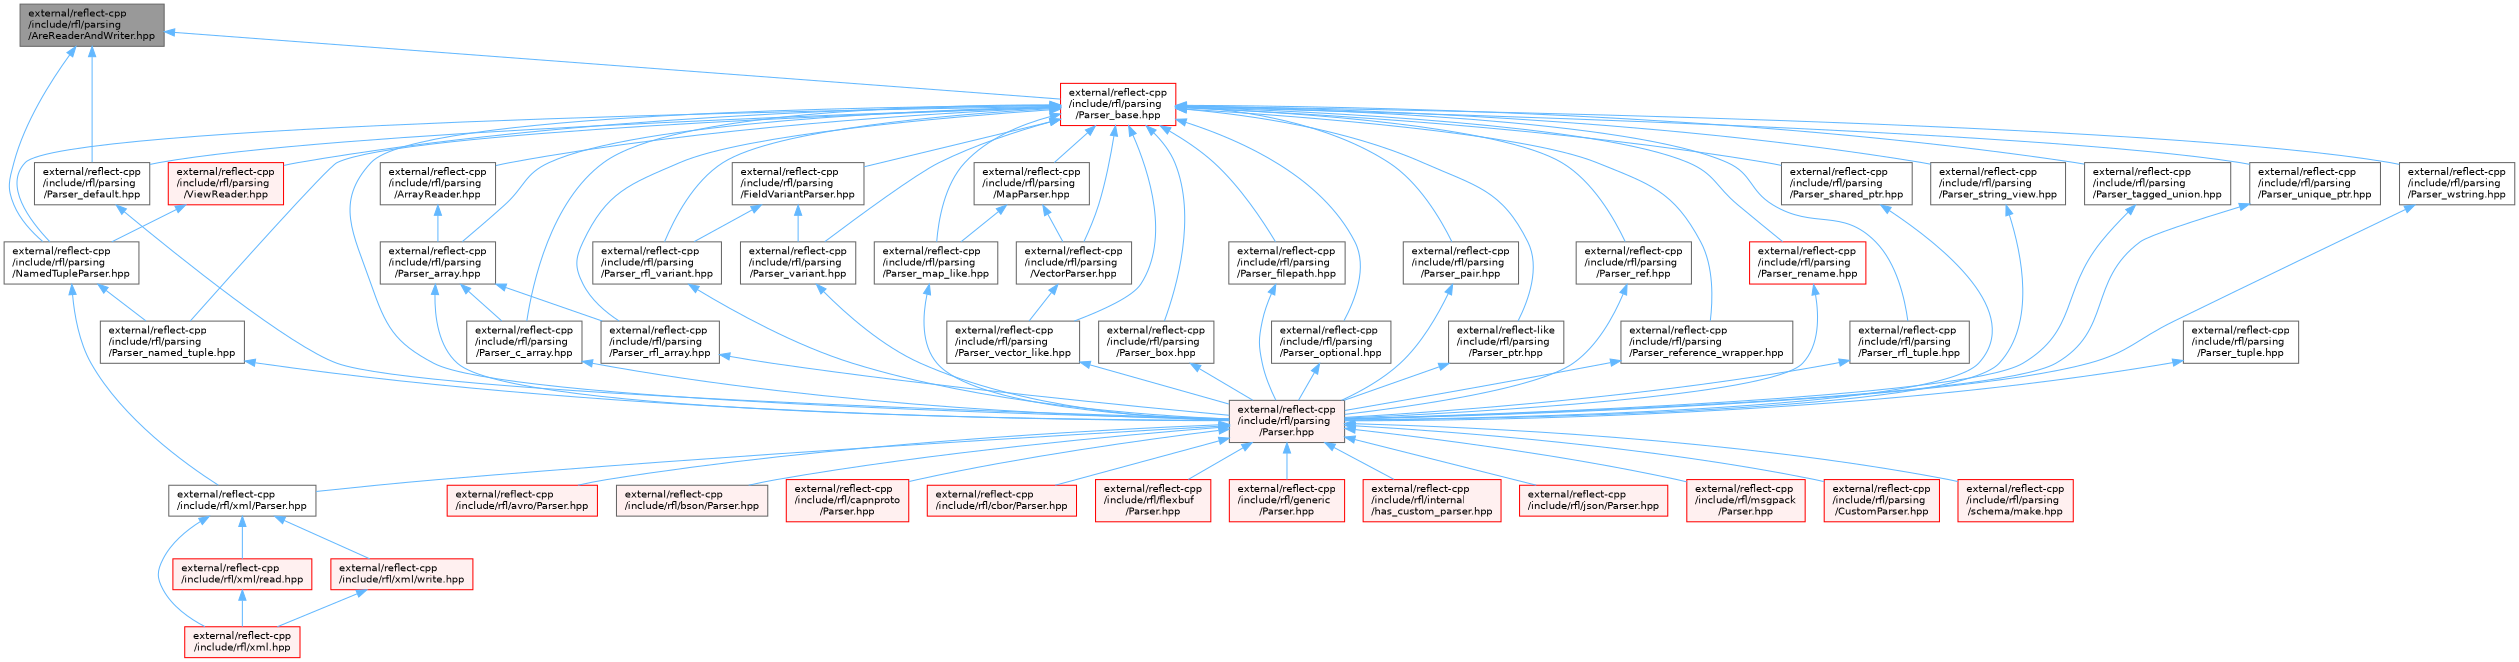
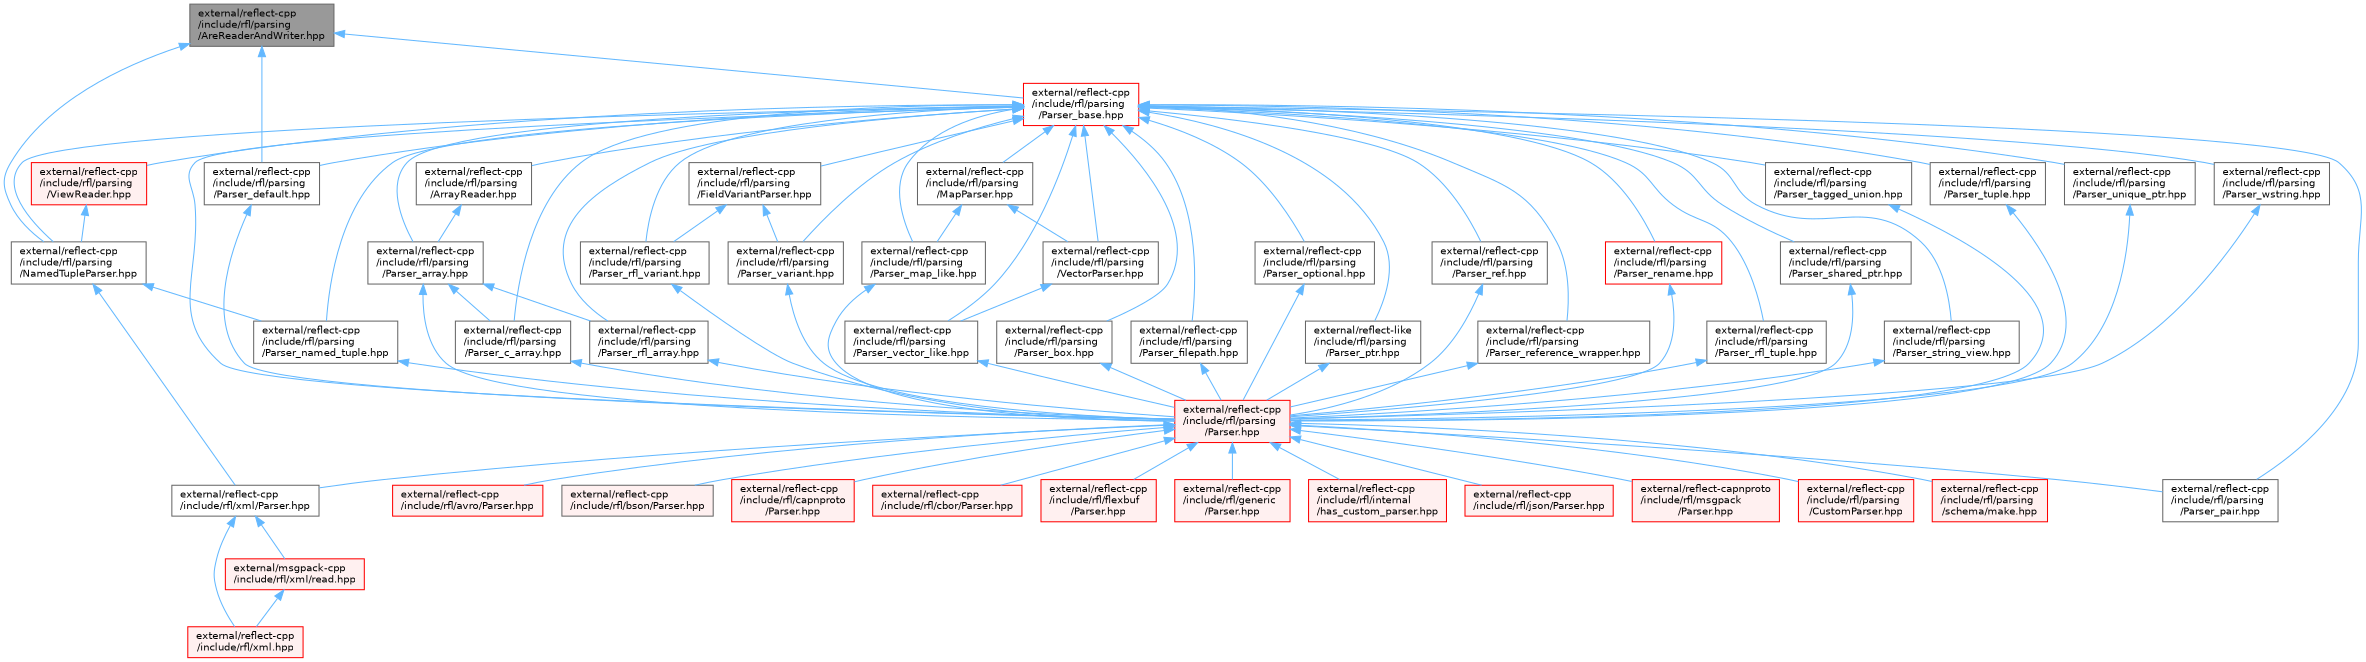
  digraph {
    node [color=grey40 fillcolor=white fontname=Helvetica fontsize=10 shape=box style=filled]
    edge [color=steelblue1 dir=back fontname=Helvetica fontsize=10 labelfontname=Helvetica labelfontsize=10 style=solid]
    n1 [color=gray40 fillcolor=grey60 fontcolor=black height=0.2 label="external/reflect-cpp\l/include/rfl/parsing\l/AreReaderAndWriter.hpp" width=0.4]
    n2 [height=0.2 label="external/reflect-cpp\l/include/rfl/parsing\l/NamedTupleParser.hpp" width=0.4]
    n3 [color=red height=0.2 label="external/reflect-cpp\l/include/rfl/parsing\l/Parser_base.hpp" width=0.4]
    n4 [height=0.2 label="external/reflect-cpp\l/include/rfl/parsing\l/Parser_default.hpp" width=0.4]
    n5 [height=0.2 label="external/reflect-cpp\l/include/rfl/parsing\l/Parser_named_tuple.hpp" width=0.4]
    n6 [height=0.2 label="external/reflect-cpp\l/include/rfl/xml/Parser.hpp" width=0.4]
-   n7 [fillcolor="#FFF0F0" height=0.2 label="external/reflect-cpp\l/include/rfl/parsing\l/Parser.hpp" width=0.4]
+   n7 [color=red fillcolor="#FFF0F0" height=0.2 label="external/reflect-cpp\l/include/rfl/parsing\l/Parser.hpp" width=0.4]
    n8 [height=0.2 label="external/reflect-cpp\l/include/rfl/parsing\l/ArrayReader.hpp" width=0.4]
    n9 [height=0.2 label="external/reflect-cpp\l/include/rfl/parsing\l/Parser_array.hpp" width=0.4]
    n10 [height=0.2 label="external/reflect-cpp\l/include/rfl/parsing\l/Parser_c_array.hpp" width=0.4]
    n11 [height=0.2 label="external/reflect-cpp\l/include/rfl/parsing\l/Parser_rfl_array.hpp" width=0.4]
    n12 [height=0.2 label="external/reflect-cpp\l/include/rfl/parsing\l/FieldVariantParser.hpp" width=0.4]
    n13 [height=0.2 label="external/reflect-cpp\l/include/rfl/parsing\l/Parser_rfl_variant.hpp" width=0.4]
    n14 [height=0.2 label="external/reflect-cpp\l/include/rfl/parsing\l/Parser_variant.hpp" width=0.4]
    n15 [height=0.2 label="external/reflect-cpp\l/include/rfl/parsing\l/MapParser.hpp" width=0.4]
    n16 [height=0.2 label="external/reflect-cpp\l/include/rfl/parsing\l/Parser_map_like.hpp" width=0.4]
    n17 [height=0.2 label="external/reflect-cpp\l/include/rfl/parsing\l/VectorParser.hpp" width=0.4]
    n18 [height=0.2 label="external/reflect-cpp\l/include/rfl/parsing\l/Parser_vector_like.hpp" width=0.4]
    n19 [height=0.2 label="external/reflect-cpp\l/include/rfl/parsing\l/Parser_box.hpp" width=0.4]
    n20 [height=0.2 label="external/reflect-cpp\l/include/rfl/parsing\l/Parser_filepath.hpp" width=0.4]
    n21 [height=0.2 label="external/reflect-cpp\l/include/rfl/parsing\l/Parser_optional.hpp" width=0.4]
    n22 [height=0.2 label="external/reflect-cpp\l/include/rfl/parsing\l/Parser_pair.hpp" width=0.4]
    n23 [height=0.2 label="external/reflect-like\l/include/rfl/parsing\l/Parser_ptr.hpp" width=0.4]
    n24 [height=0.2 label="external/reflect-cpp\l/include/rfl/parsing\l/Parser_ref.hpp" width=0.4]
    n25 [height=0.2 label="external/reflect-cpp\l/include/rfl/parsing\l/Parser_reference_wrapper.hpp" width=0.4]
    n26 [color=red height=0.2 label="external/reflect-cpp\l/include/rfl/parsing\l/Parser_rename.hpp" width=0.4]
    n27 [height=0.2 label="external/reflect-cpp\l/include/rfl/parsing\l/Parser_rfl_tuple.hpp" width=0.4]
    n28 [height=0.2 label="external/reflect-cpp\l/include/rfl/parsing\l/Parser_shared_ptr.hpp" width=0.4]
    n29 [height=0.2 label="external/reflect-cpp\l/include/rfl/parsing\l/Parser_string_view.hpp" width=0.4]
    n30 [height=0.2 label="external/reflect-cpp\l/include/rfl/parsing\l/Parser_tagged_union.hpp" width=0.4]
    n31 [height=0.2 label="external/reflect-cpp\l/include/rfl/parsing\l/Parser_tuple.hpp" width=0.4]
    n32 [height=0.2 label="external/reflect-cpp\l/include/rfl/parsing\l/Parser_unique_ptr.hpp" width=0.4]
    n33 [height=0.2 label="external/reflect-cpp\l/include/rfl/parsing\l/Parser_wstring.hpp" width=0.4]
    n34 [color=red fillcolor="#FFF0F0" height=0.2 label="external/reflect-cpp\l/include/rfl/parsing\l/ViewReader.hpp" width=0.4]
    n35 [color=red fillcolor="#FFF0F0" height=0.2 label="external/reflect-cpp\l/include/rfl/xml.hpp" width=0.4]
-   n36 [color=red fillcolor="#FFF0F0" height=0.2 label="external/reflect-cpp\l/include/rfl/xml/read.hpp" width=0.4]
-   n37 [color=red fillcolor="#FFF0F0" height=0.2 label="external/reflect-cpp\l/include/rfl/xml/write.hpp" width=0.4]
+   n36 [color=red fillcolor="#FFF0F0" height=0.2 label="external/msgpack-cpp\l/include/rfl/xml/read.hpp" width=0.4]
    n38 [color=red fillcolor="#FFF0F0" height=0.2 label="external/reflect-cpp\l/include/rfl/avro/Parser.hpp" width=0.4]
    n39 [fillcolor="#FFF0F0" height=0.2 label="external/reflect-cpp\l/include/rfl/bson/Parser.hpp" width=0.4]
    n40 [color=red fillcolor="#FFF0F0" height=0.2 label="external/reflect-cpp\l/include/rfl/capnproto\l/Parser.hpp" width=0.4]
    n41 [color=red fillcolor="#FFF0F0" height=0.2 label="external/reflect-cpp\l/include/rfl/cbor/Parser.hpp" width=0.4]
    n42 [color=red fillcolor="#FFF0F0" height=0.2 label="external/reflect-cpp\l/include/rfl/flexbuf\l/Parser.hpp" width=0.4]
    n43 [color=red fillcolor="#FFF0F0" height=0.2 label="external/reflect-cpp\l/include/rfl/generic\l/Parser.hpp" width=0.4]
    n44 [color=red fillcolor="#FFF0F0" height=0.2 label="external/reflect-cpp\l/include/rfl/internal\l/has_custom_parser.hpp" width=0.4]
    n45 [color=red fillcolor="#FFF0F0" height=0.2 label="external/reflect-cpp\l/include/rfl/json/Parser.hpp" width=0.4]
-   n46 [color=red fillcolor="#FFF0F0" height=0.2 label="external/reflect-cpp\l/include/rfl/msgpack\l/Parser.hpp" width=0.4]
+   n46 [color=red fillcolor="#FFF0F0" height=0.2 label="external/reflect-capnproto\l/include/rfl/msgpack\l/Parser.hpp" width=0.4]
    n47 [color=red fillcolor="#FFF0F0" height=0.2 label="external/reflect-cpp\l/include/rfl/parsing\l/CustomParser.hpp" width=0.4]
    n48 [color=red fillcolor="#FFF0F0" height=0.2 label="external/reflect-cpp\l/include/rfl/parsing\l/schema/make.hpp" width=0.4]
    n1 -> n2
    n1 -> n3
    n1 -> n4
    n2 -> n5
    n2 -> n6
    n3 -> n2
    n3 -> n4
    n3 -> n5
    n3 -> n7
    n3 -> n8
    n3 -> n9
    n3 -> n10
    n3 -> n11
    n3 -> n12
    n3 -> n13
    n3 -> n14
    n3 -> n15
    n3 -> n16
    n3 -> n17
    n3 -> n18
    n3 -> n19
    n3 -> n20
    n3 -> n21
    n3 -> n22
    n3 -> n23
    n3 -> n24
    n3 -> n25
    n3 -> n26
    n3 -> n27
    n3 -> n28
    n3 -> n29
    n3 -> n30
+   n3 -> n31
    n3 -> n32
    n3 -> n33
    n3 -> n34
    n4 -> n7
    n5 -> n7
    n6 -> n35
    n6 -> n36
-   n6 -> n37
    n7 -> n6
    n7 -> n38
    n7 -> n39
    n7 -> n40
    n7 -> n41
    n7 -> n42
    n7 -> n43
    n7 -> n44
    n7 -> n45
    n7 -> n46
    n7 -> n47
    n7 -> n48
    n8 -> n9
    n9 -> n7
    n9 -> n10
    n9 -> n11
    n10 -> n7
    n11 -> n7
    n12 -> n13
    n12 -> n14
    n13 -> n7
    n14 -> n7
    n15 -> n16
    n15 -> n17
    n16 -> n7
    n17 -> n18
    n18 -> n7
    n19 -> n7
    n20 -> n7
    n21 -> n7
-   n22 -> n7
+   n7 -> n22
    n23 -> n7
    n24 -> n7
    n25 -> n7
    n26 -> n7
    n27 -> n7
    n28 -> n7
    n29 -> n7
    n30 -> n7
    n31 -> n7
    n32 -> n7
    n33 -> n7
    n34 -> n2
    n36 -> n35
-   n37 -> n35
  }
